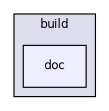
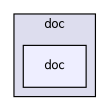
  digraph {
    compound=true
    n1 [fillcolor="#eeeeff" fontname=Helvetica fontsize=10 label=doc pencolor=black shape=box style=filled]
    subgraph cluster_1 {
      bgcolor="#ddddee"
      fontname=Helvetica
      fontsize=10
-     label=build
+     label=doc
      pencolor=black
      n1
    }
  }
